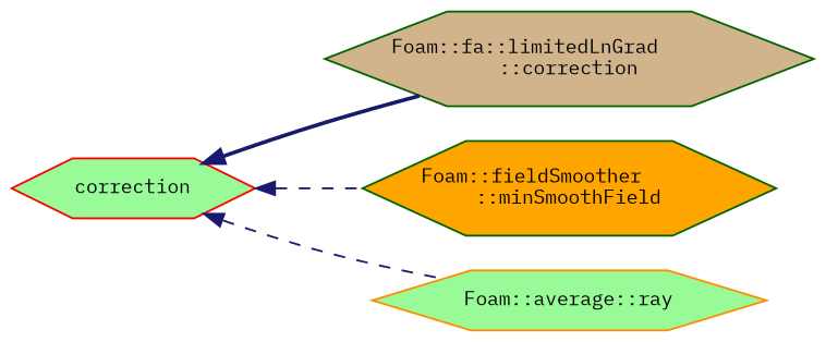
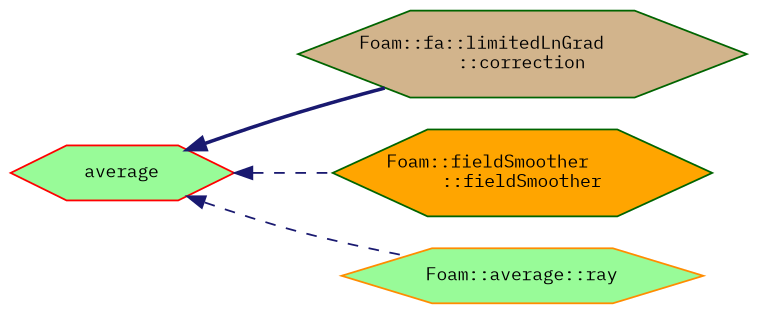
  digraph {
    fontname="IBM Plex Mono"
    rankdir=LR
    node [color=darkgreen fillcolor=palegreen fontname="IBM Plex Mono" fontsize=10 shape=hexagon style=filled]
    edge [color=midnightblue dir=back fontname="IBM Plex Mono" fontsize=10 labelfontname=Helvetica labelfontsize=10 style=dashed]
-   n1 [color=red fontcolor=black height=0.2 label=correction width=0.4]
+   n1 [color=red fontcolor=black height=0.2 label=average width=0.4]
    n2 [fillcolor=tan height=0.2 label="Foam::fa::limitedLnGrad\l::correction" width=0.4]
-   n3 [fillcolor=orange height=0.2 label="Foam::fieldSmoother\l::minSmoothField" width=0.4]
+   n3 [fillcolor=orange height=0.2 label="Foam::fieldSmoother\l::fieldSmoother" width=0.4]
    n4 [color=darkorange height=0.2 label="Foam::average::ray" width=0.4]
    n1 -> n2 [style=bold]
    n1 -> n3
    n1 -> n4
  }
